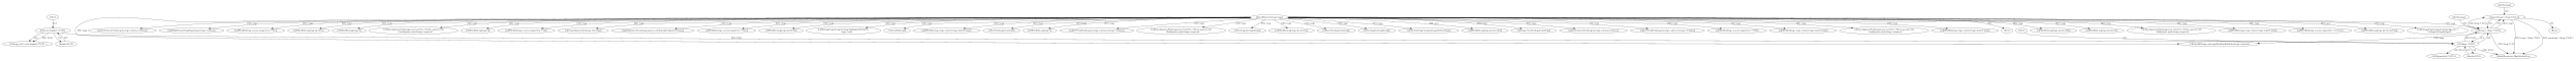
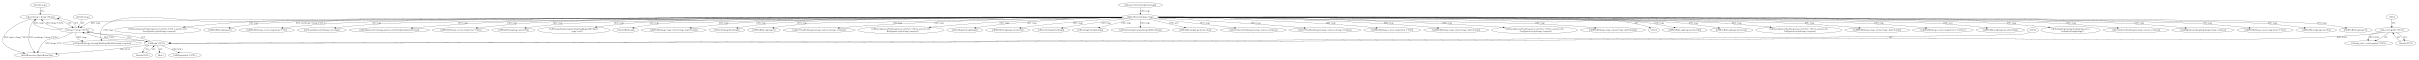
  digraph {
    fontname="EB Garamond"
    node [fontname="EB Garamond"]
    edge [fontname="EB Garamond"]
    n1 [label="(Call,assert(image != (Image *) NULL))"]
    n2 [label="(Call,image != (Image *) NULL)"]
    n3 [label="(MethodReturn,static MagickBooleanType)"]
    n4 [label="(Block,)"]
    n5 [label="(Call,(Image *) NULL)"]
    n6 [label="(Call,OpenBlob(image_info,image,WriteBinaryBlobMode,&image->exception))"]
    n7 [label="(Call,(QuantumInfo *) NULL)"]
    n8 [label="(Identifier,NULL)"]
    n9 [label="(MethodParameterIn,Image *image)"]
    n10 [label="(Call,WriteBlobLong(image, ipl_info.width))"]
    n11 [label="(Call,WriteBlobLong(image, ipl_info.size))"]
    n12 [label="(Call,ExportQuantumPixels(image,(const CacheView *) NULL, quantum_info,\n      RedQuantum, pixels,&image->exception))"]
    n13 [label="(Call,WriteBlob(image, image->columns*image->depth/8, pixels))"]
    n14 [label="(Call,WriteBlob(image, 4, (const unsigned char *) \"mmmm\"))"]
    n15 [label="(Call,WriteBlobLong(image, ipl_info.byteType))"]
    n16 [label="(Call,SetImageProgress(image,SaveImagesTag,scene++,\n        GetImageListLength(image)))"]
    n17 [label="(Call,GetAuthenticPixels(image,0,y,image->columns,1,exception))"]
    n18 [label="(Call,IsHighDynamicRangeImage(image,&image->exception))"]
    n19 [label="(Call,WriteBlob(image, 4, (const unsigned char *) \"fini\"))"]
    n20 [label="(Call,WriteBlobLong(image, ipl_info.z))"]
    n21 [label="(Call,WriteBlobLong(image, 0))"]
    n22 [label="(Call,ExportQuantumPixels(image,(const CacheView *) NULL, quantum_info,\n        GreenQuantum, pixels,&image->exception))"]
    n23 [label="(Call,WriteBlobLong(image, 4))"]
    n24 [label="(Call,WriteBlob(image, 4, (const unsigned char *) \"iiii\"))"]
    n25 [label="(Call,AcquireQuantumInfo(image_info, image))"]
    n26 [label="(Call,SetQuantumFormat(image,quantum_info,FloatingPointQuantumFormat))"]
    n27 [label="(Call,WriteBlob(image, 4, (const unsigned char *) \"data\"))"]
    n28 [label="(Call,WriteBlobLong(image, ipl_info.fini))"]
    n29 [label="(Call,SetImageProgress(image,SaveImageTag,(MagickOffsetType) y,\n                image->rows))"]
    n30 [label="(Call,CloseBlob(image))"]
    n31 [label="(Call,WriteBlob(image, image->columns*image->depth/8, pixels))"]
    n32 [label="(Call,GetNextImageInList(image))"]
    n33 [label="(Call,WriteBlobLong(image, 1))"]
    n34 [label="(Call,GetVirtualPixels(image,0,y,image->columns,1,&image->exception))"]
    n35 [label="(Call,ExportQuantumPixels(image,(const CacheView *) NULL, quantum_info,\n        BlueQuantum, pixels,&image->exception))"]
    n36 [label="(Call,GetImageListLength(image))"]
    n37 [label="(Call,WriteBlobLong(image, ipl_info.time))"]
    n38 [label="(Call,SyncNextImageInList(image))"]
    n39 [label="(Call,GetImageListLength(image))"]
    n40 [label="(Call,TransformImageColorspace(image,sRGBColorspace))"]
    n41 [label="(Call,WriteBlobLong(image, ipl_info.colors))"]
    n42 [label="(Call,image=SyncNextImageInList(image))"]
    n43 [label="(Call,GetAuthenticPixels(image,0,y,image->columns,1,exception))"]
    n44 [label="(Call,GetVirtualPixels(image,0,y,image->columns,1,&image->exception))"]
    n45 [label="(Call,WriteBlob(image, 4, (const unsigned char *) \"100f\"))"]
    n46 [label="(Call,WriteBlob(image, image->columns*image->depth/8, pixels))"]
    n47 [label="(Call,ExportQuantumPixels(image,(const CacheView *) NULL, quantum_info,\n      GrayQuantum, pixels,&image->exception))"]
    n48 [label="(Call,WriteBlob(image, image->columns*image->depth/8, pixels))"]
    1000110
    n50 [label="(Call,(const ImageInfo *) NULL)"]
    n51 [label="(Call,image_info != (const ImageInfo *) NULL)"]
    n52 [label="(Identifier,NULL)"]
    n53 [label="(Identifier,image)"]
    n54 [label="(Identifier,image)"]
    1000138
    1000126
    n1 -> n2 [label="CFG: "]
    n1 -> n3 [label="DDG: assert(image != (Image *) NULL)"]
    n1 -> n3 [label="DDG: image != (Image *) NULL"]
-   n1 -> n4 [label="AST: "]
+   n5 -> n4 [label="AST: "]
    n2 -> n1 [label="AST: "]
    n2 -> n1 [label="DDG: image"]
    n2 -> n1 [label="DDG: (Image *) NULL"]
    n2 -> n3 [label="DDG: (Image *) CFG"]
    n2 -> n5 [label="CFG: "]
    n2 -> n6 [label="DDG: image"]
    n5 -> n2 [label="AST: "]
    n5 -> n2 [label="DDG: NULL"]
    n5 -> n3 [label="DDG: NULL"]
    n5 -> n7 [label="DDG: NULL"]
    n5 -> n8 [label="CFG: "]
    n8 -> n5 [label="AST: "]
    n9 -> n2 [label="DDG: image"]
    n9 -> n6 [label="DDG: image"]
    n9 -> n10 [label="DDG: image"]
    n9 -> n11 [label="DDG: image"]
    n9 -> n12 [label="DDG: image"]
    n9 -> n13 [label="DDG: image"]
    n9 -> n14 [label="DDG: image"]
    n9 -> n15 [label="DDG: assert"]
    n9 -> n16 [label="DDG: image"]
    n9 -> n17 [label="DDG: image"]
    n9 -> n18 [label="DDG: image"]
    n9 -> n19 [label="DDG: image"]
    n9 -> n20 [label="DDG: image"]
    n9 -> n21 [label="DDG: image"]
    n9 -> n22 [label="DDG: image"]
-   n9 -> n23 [label="DDG: image"]
+   n9 -> n23 [label="DDG: assert(image != (Image *) NULL)"]
    n9 -> n24 [label="DDG: image"]
    n9 -> n25 [label="DDG: image"]
    n9 -> n26 [label="DDG: image"]
    n9 -> n27 [label="DDG: image"]
    n9 -> n28 [label="DDG: image"]
    n9 -> n29 [label="DDG: image"]
    n9 -> n30 [label="DDG: image"]
    n9 -> n31 [label="DDG: image"]
    n9 -> n32 [label="DDG: image"]
    n9 -> n33 [label="DDG: image"]
    n9 -> n34 [label="DDG: image"]
    n9 -> n35 [label="DDG: image"]
    n9 -> n36 [label="DDG: image"]
    n9 -> n37 [label="DDG: image"]
    n9 -> n38 [label="DDG: image"]
    n9 -> n39 [label="DDG: image"]
    n9 -> n40 [label="DDG: image"]
    n9 -> n41 [label="DDG: assert"]
-   n9 -> n42 [label="DDG: image"]
+   n42 -> n9 [label="DDG: image"]
    n9 -> n43 [label="DDG: image"]
    n9 -> n44 [label="DDG: image"]
    n9 -> n45 [label="DDG: image"]
    n9 -> n46 [label="DDG: image"]
    n9 -> n47 [label="DDG: image"]
    n9 -> n48 [label="DDG: image"]
    n9 -> 1000110 [label="AST: "]
    n50 -> n5 [label="DDG: NULL"]
    n50 -> n51 [label="AST: "]
    n50 -> n51 [label="DDG: NULL"]
    n50 -> n52 [label="CFG: "]
    n52 -> n50 [label="AST: "]
    n53 -> n1 [label="CFG: "]
    n54 -> n2 [label="AST: "]
    1000138 -> n5 [label="AST: "]
    1000126 -> n50 [label="AST: "]
  }
